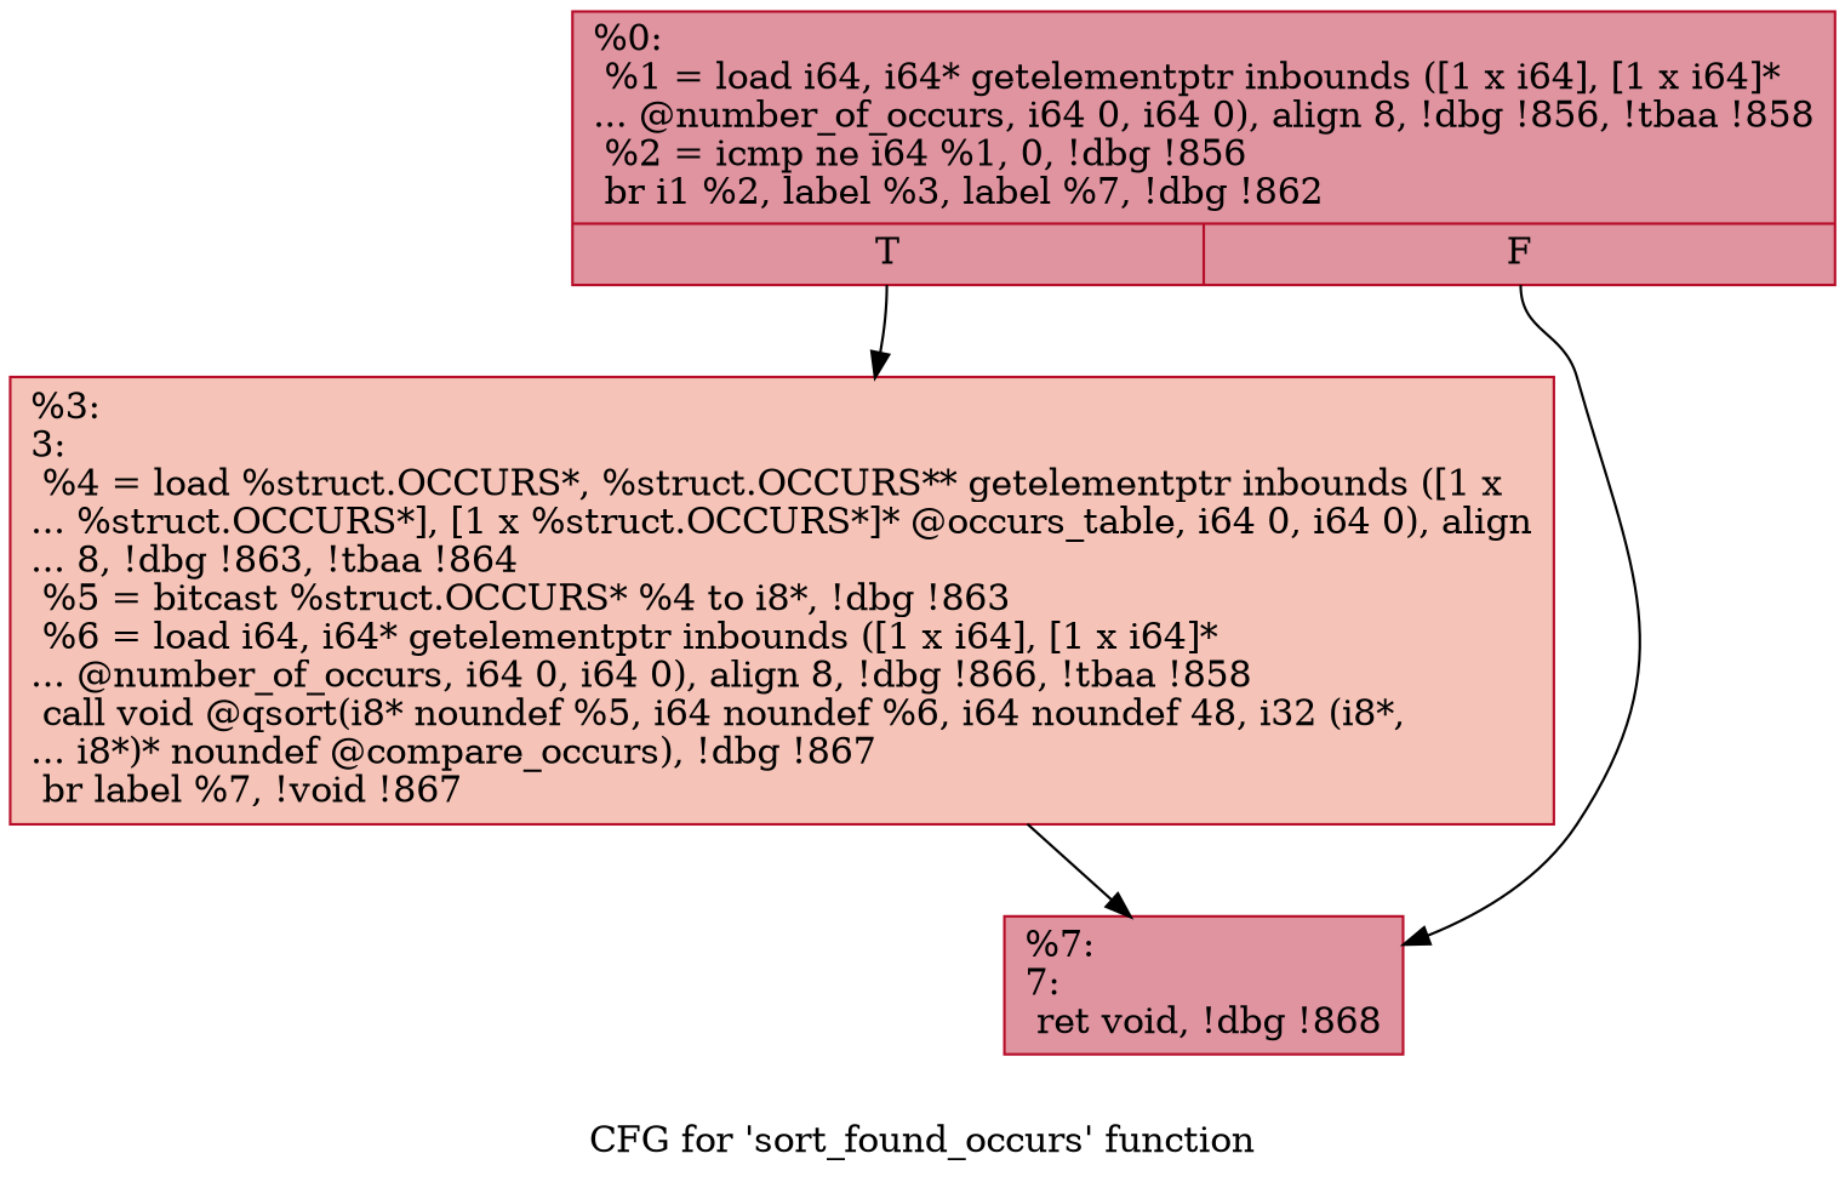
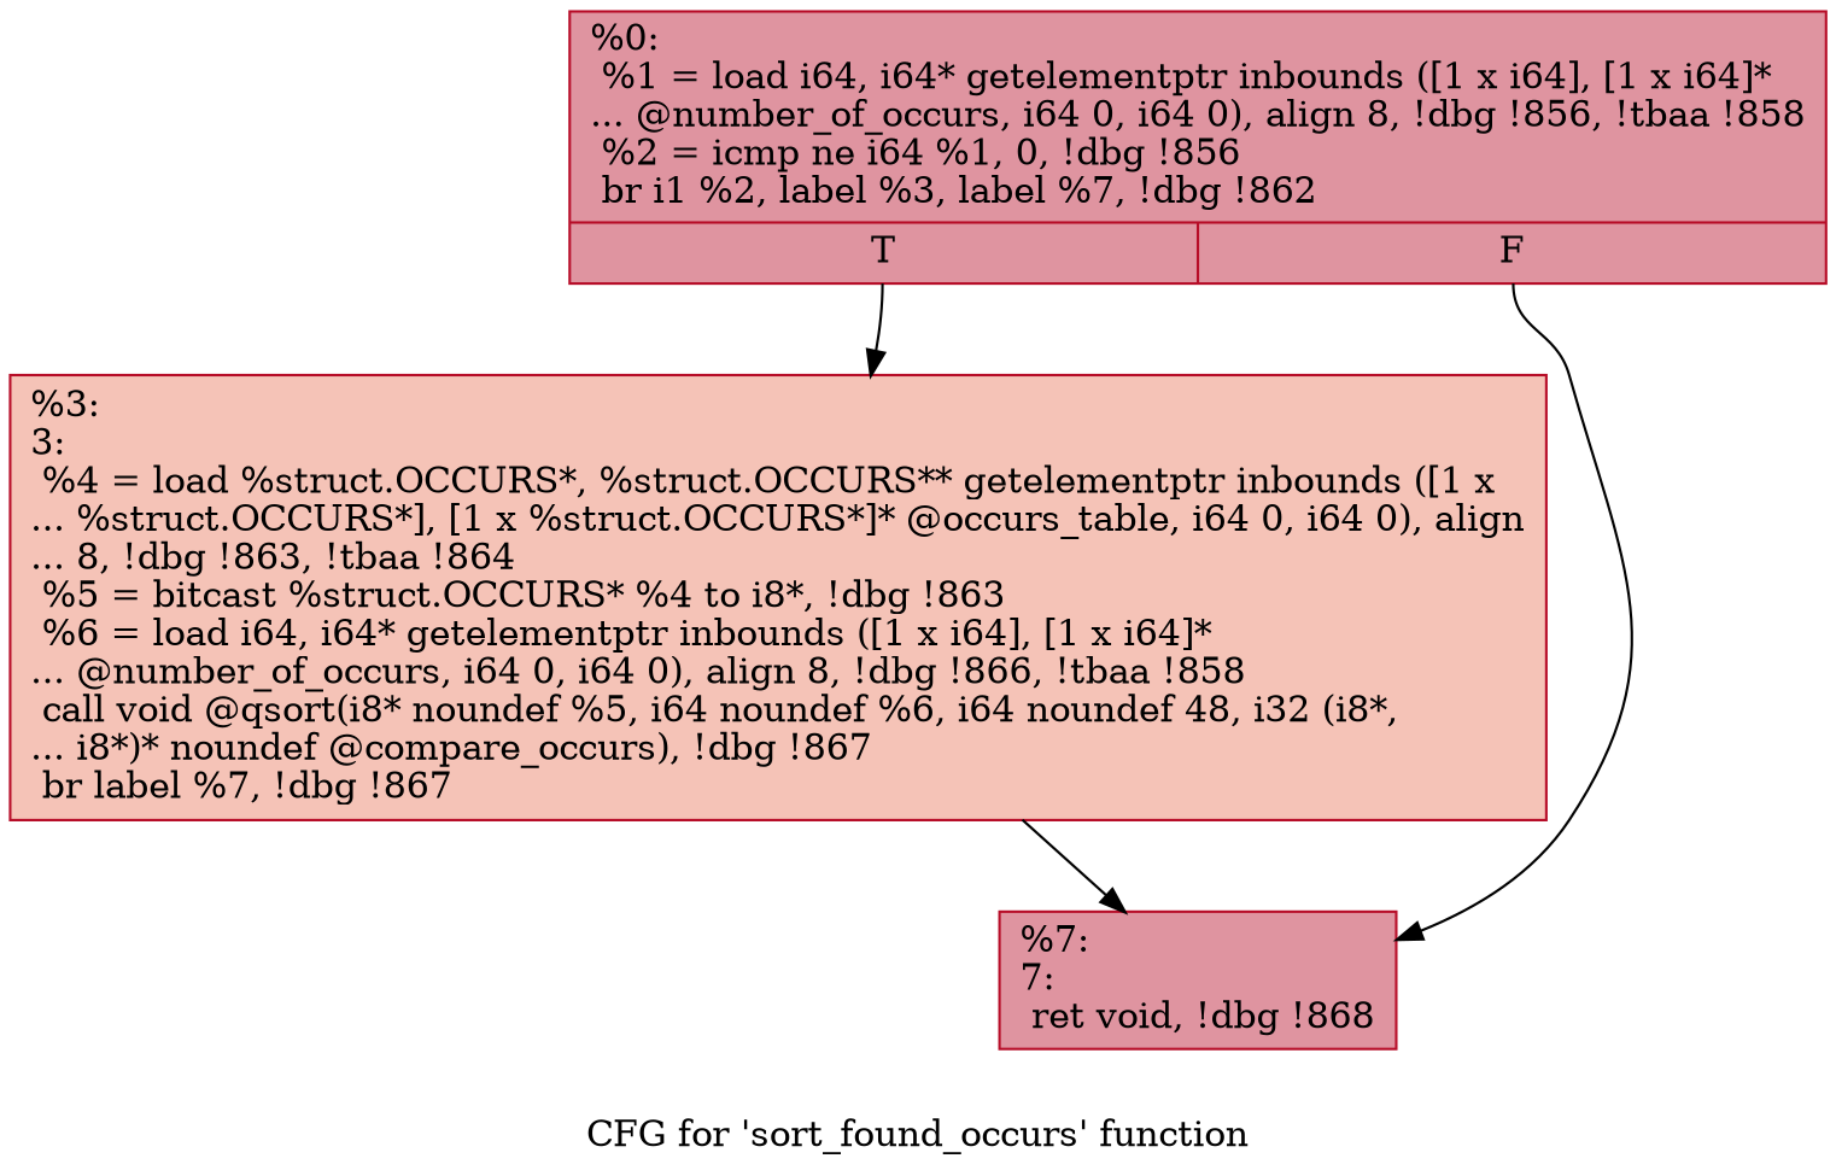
  digraph {
    label="CFG for 'sort_found_occurs' function"
    node [color="#b70d28ff" fillcolor="#b70d2870" shape=record style=filled]
    n1 [label="{%0:\l  %1 = load i64, i64* getelementptr inbounds ([1 x i64], [1 x i64]*\l... @number_of_occurs, i64 0, i64 0), align 8, !dbg !856, !tbaa !858\l  %2 = icmp ne i64 %1, 0, !dbg !856\l  br i1 %2, label %3, label %7, !dbg !862\l|{<s0>T|<s1>F}}"]
-   n2 [fillcolor="#e8765c70" label="{%3:\l3:                                                \l  %4 = load %struct.OCCURS*, %struct.OCCURS** getelementptr inbounds ([1 x\l... %struct.OCCURS*], [1 x %struct.OCCURS*]* @occurs_table, i64 0, i64 0), align\l... 8, !dbg !863, !tbaa !864\l  %5 = bitcast %struct.OCCURS* %4 to i8*, !dbg !863\l  %6 = load i64, i64* getelementptr inbounds ([1 x i64], [1 x i64]*\l... @number_of_occurs, i64 0, i64 0), align 8, !dbg !866, !tbaa !858\l  call void @qsort(i8* noundef %5, i64 noundef %6, i64 noundef 48, i32 (i8*,\l... i8*)* noundef @compare_occurs), !dbg !867\l  br label %7, !void !867\l}"]
+   n2 [fillcolor="#e8765c70" label="{%3:\l3:                                                \l  %4 = load %struct.OCCURS*, %struct.OCCURS** getelementptr inbounds ([1 x\l... %struct.OCCURS*], [1 x %struct.OCCURS*]* @occurs_table, i64 0, i64 0), align\l... 8, !dbg !863, !tbaa !864\l  %5 = bitcast %struct.OCCURS* %4 to i8*, !dbg !863\l  %6 = load i64, i64* getelementptr inbounds ([1 x i64], [1 x i64]*\l... @number_of_occurs, i64 0, i64 0), align 8, !dbg !866, !tbaa !858\l  call void @qsort(i8* noundef %5, i64 noundef %6, i64 noundef 48, i32 (i8*,\l... i8*)* noundef @compare_occurs), !dbg !867\l  br label %7, !dbg !867\l}"]
    n3 [label="{%7:\l7:                                                \l  ret void, !dbg !868\l}"]
    n1 -> n2 [tailport=s0]
    n1 -> n3 [tailport=s1]
    n2 -> n3
  }
